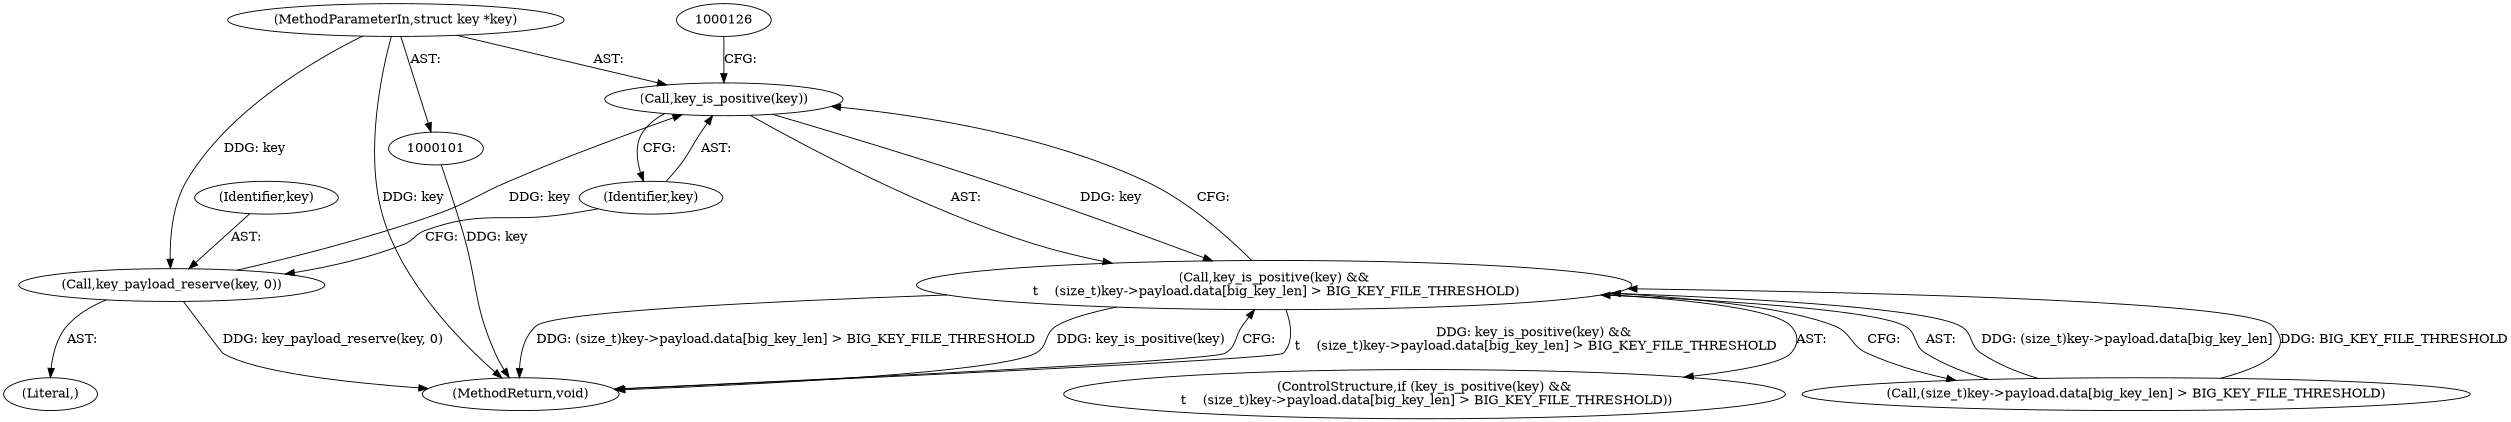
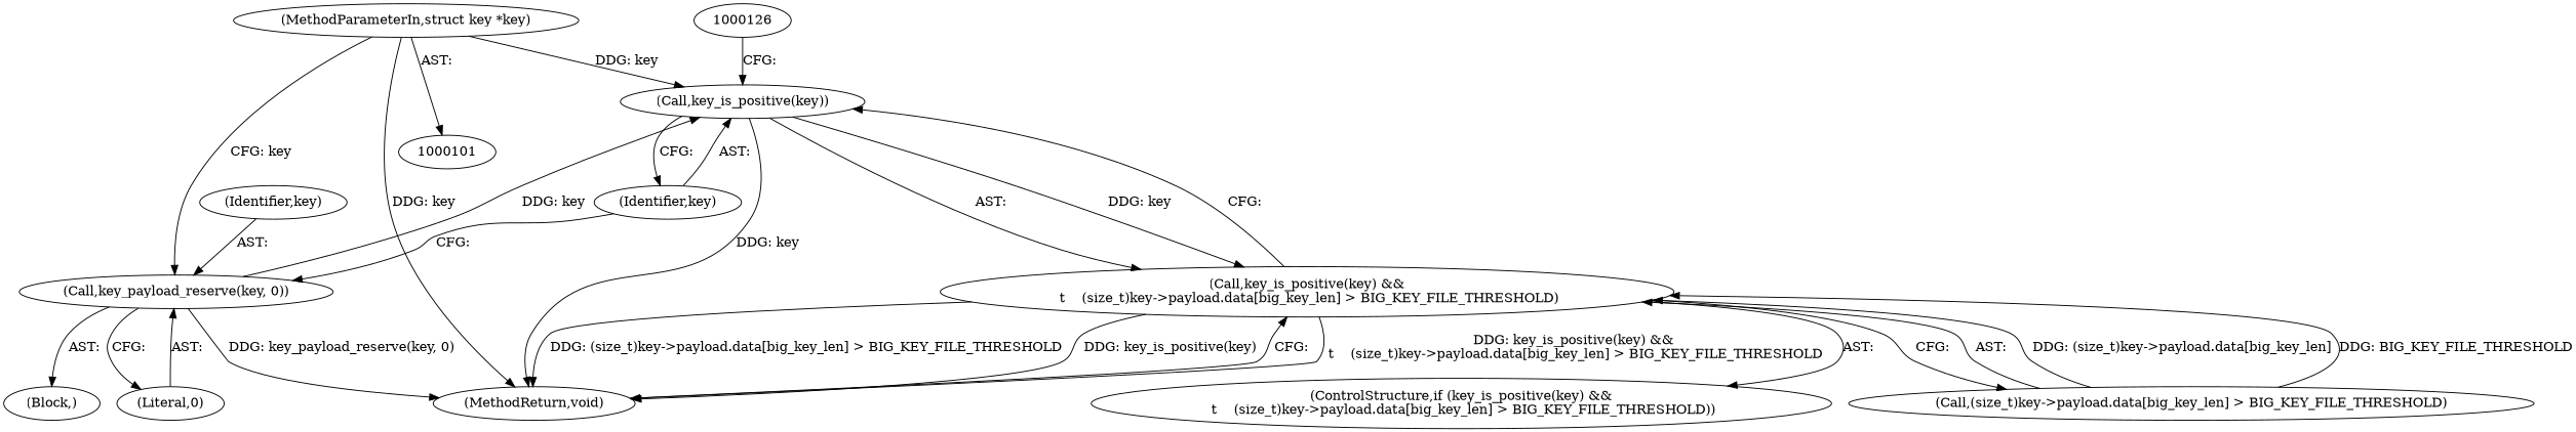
  digraph {
    n1 [label="(Call,key_is_positive(key))"]
    n2 [label="(Call,key_is_positive(key) &&\n \t    (size_t)key->payload.data[big_key_len] > BIG_KEY_FILE_THRESHOLD)"]
    n3 [label="(Identifier,key)"]
    n4 [label="(MethodReturn,void)"]
    n5 [label="(Call,(size_t)key->payload.data[big_key_len] > BIG_KEY_FILE_THRESHOLD)"]
    n6 [label="(ControlStructure,if (key_is_positive(key) &&\n \t    (size_t)key->payload.data[big_key_len] > BIG_KEY_FILE_THRESHOLD))"]
    n7 [label="(Call,key_payload_reserve(key, 0))"]
-   n9 [label="(Literal,)"]
+   n8 [label="(Literal,0)"]
+   n9 [label="(Block,)"]
    n10 [label="(MethodParameterIn,struct key *key)"]
    1000101
    n12 [label="(Identifier,key)"]
    1000126
    n1 -> n2 [label="AST: "]
    n1 -> n2 [label="DDG: key"]
    n1 -> n3 [label="CFG: "]
-   1000101 -> n4 [label="DDG: key"]
+   n1 -> n4 [label="DDG: key"]
    n2 -> n1 [label="CFG: "]
    n2 -> n4 [label="DDG: key_is_positive(key) &&\n \t    (size_t)key->payload.data[big_key_len] > BIG_KEY_FILE_THRESHOLD"]
    n2 -> n4 [label="DDG: (size_t)key->payload.data[big_key_len] > BIG_KEY_FILE_THRESHOLD"]
    n2 -> n4 [label="DDG: key_is_positive(key)"]
    n2 -> n5 [label="CFG: "]
    n2 -> n6 [label="AST: "]
    n3 -> n1 [label="AST: "]
    n3 -> n7 [label="CFG: "]
    n4 -> n2 [label="CFG: "]
    n5 -> n2 [label="AST: "]
    n5 -> n2 [label="DDG: (size_t)key->payload.data[big_key_len]"]
    n5 -> n2 [label="DDG: BIG_KEY_FILE_THRESHOLD"]
    n7 -> n1 [label="DDG: key"]
    n7 -> n4 [label="DDG: key_payload_reserve(key, 0)"]
+   n7 -> n8 [label="CFG: "]
    n7 -> n9 [label="AST: "]
-   n10 -> n1 [label="AST: "]
+   n8 -> n7 [label="AST: "]
+   n10 -> n1 [label="DDG: key"]
    n10 -> n4 [label="DDG: key"]
-   n10 -> n7 [label="DDG: key"]
+   n10 -> n7 [label="CFG: key"]
    n10 -> 1000101 [label="AST: "]
    n12 -> n7 [label="AST: "]
    1000126 -> n1 [label="CFG: "]
  }
